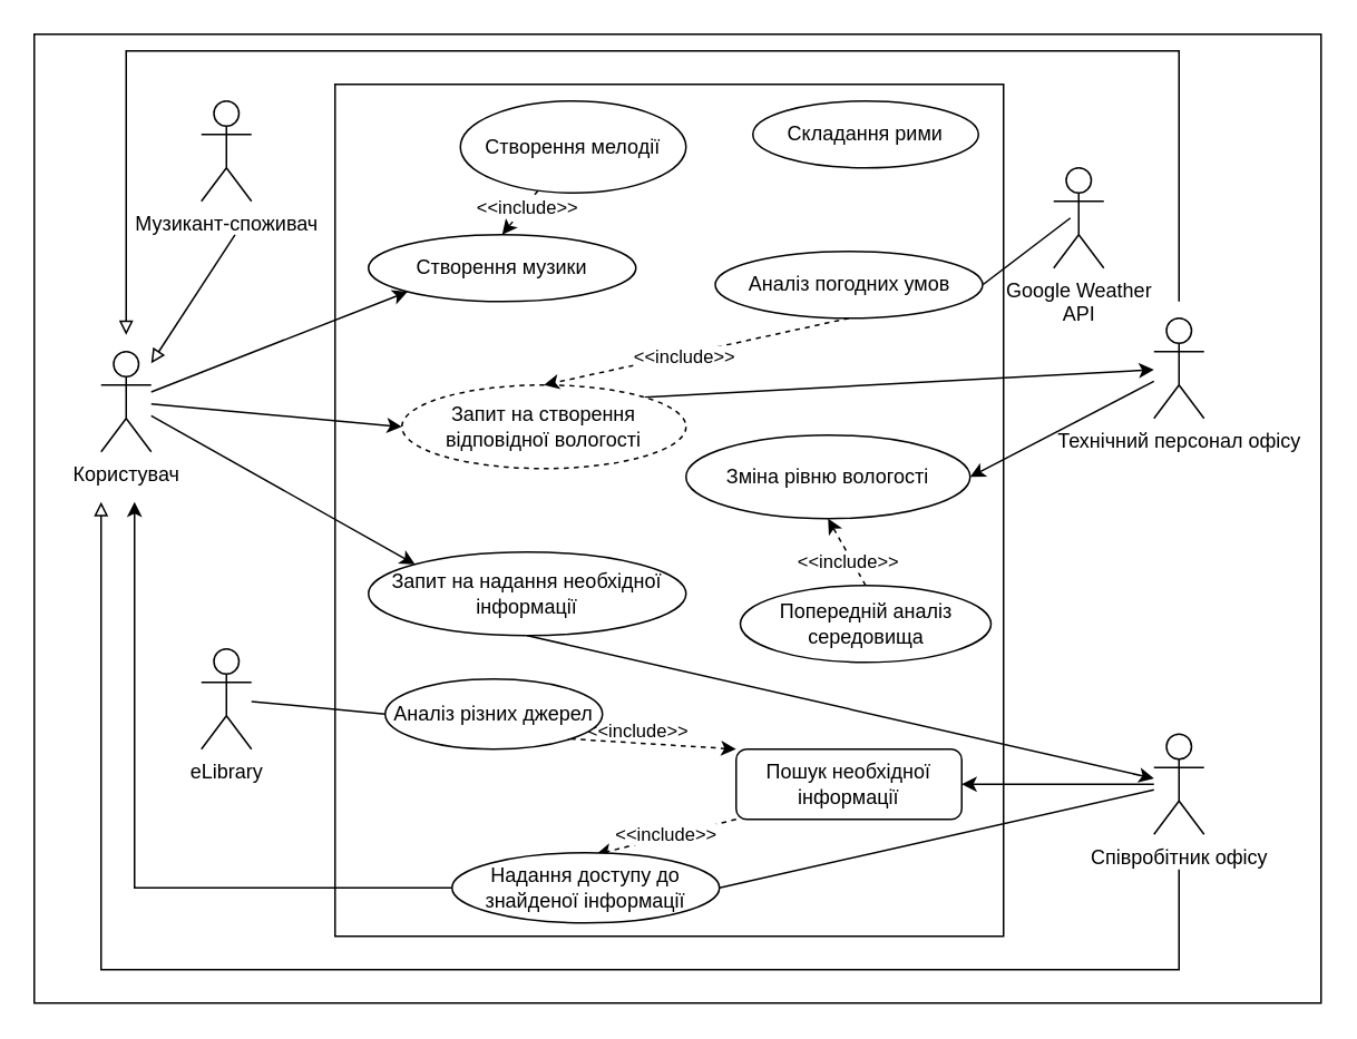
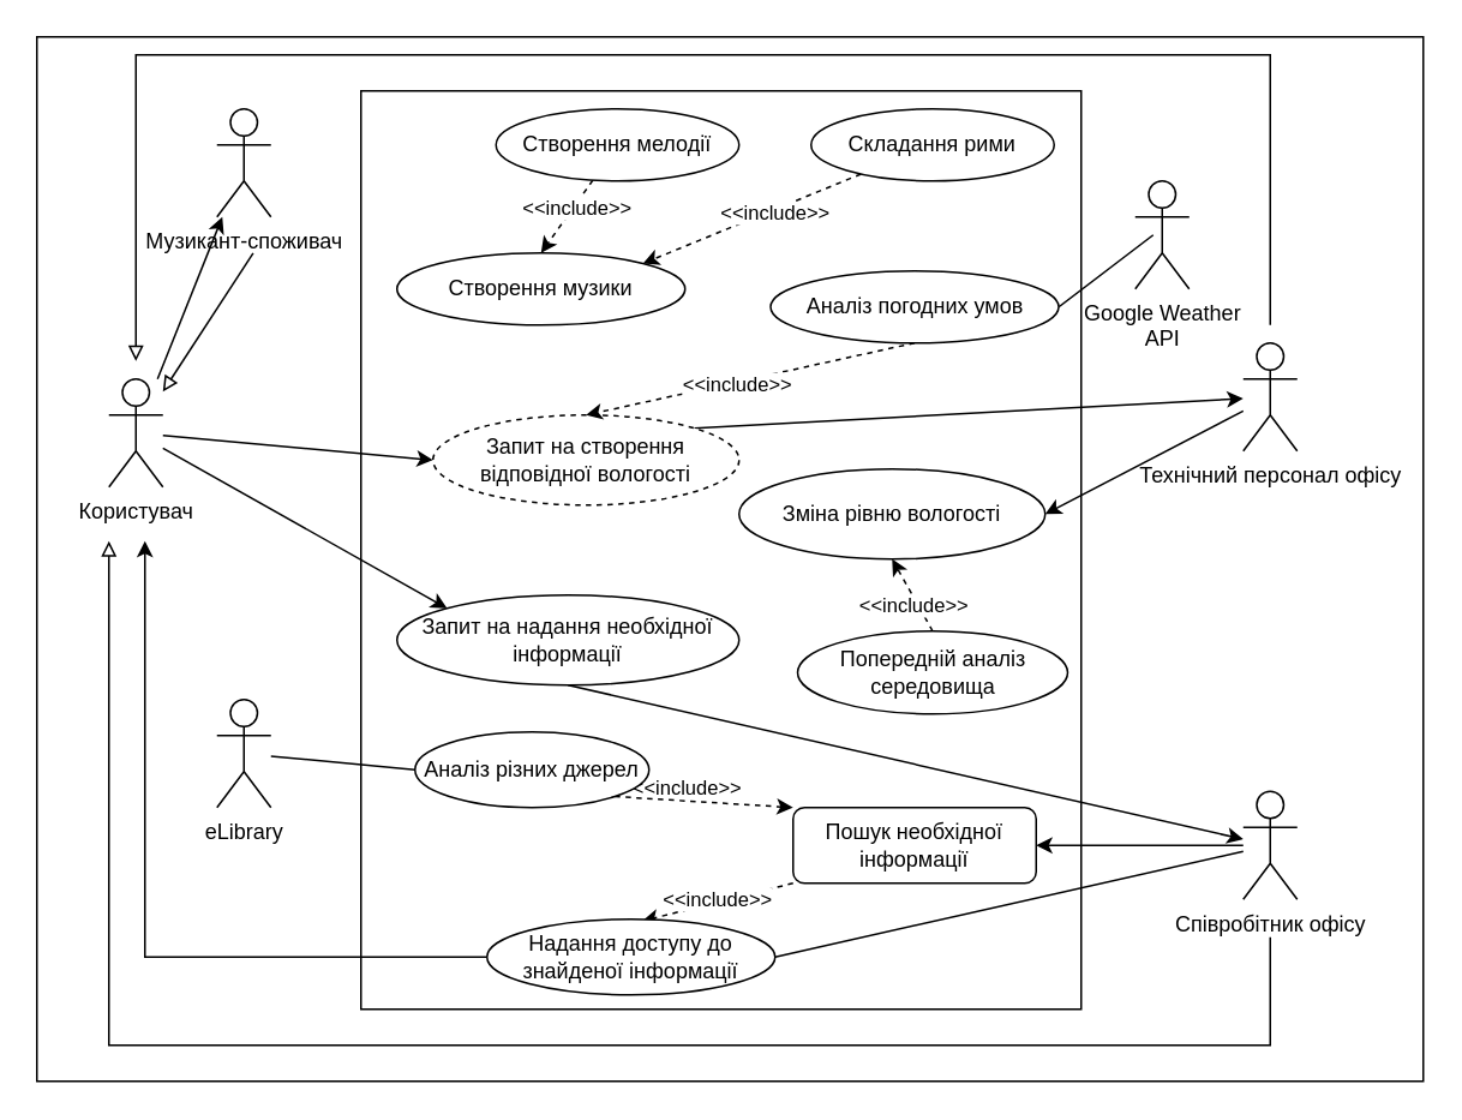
  <mxCell id="0" />
  <mxCell id="1" parent="0" />
  <mxCell id="2" value="" style="rounded=0;whiteSpace=wrap;html=1;" parent="1" vertex="1"><mxGeometry x="20" y="20" width="770" height="580" as="geometry" /></mxCell>
  <mxCell id="3" value="" style="rounded=0;whiteSpace=wrap;html=1;" parent="1" vertex="1"><mxGeometry x="200" y="50" width="400" height="510" as="geometry" /></mxCell>
  <mxCell id="4" style="rounded=0;orthogonalLoop=1;jettySize=auto;html=1;entryX=0;entryY=0.5;entryDx=0;entryDy=0;" parent="1" source="7" target="9" edge="1"><mxGeometry relative="1" as="geometry" /></mxCell>
  <mxCell id="5" style="rounded=0;orthogonalLoop=1;jettySize=auto;html=1;entryX=0;entryY=0;entryDx=0;entryDy=0;" parent="1" source="7" target="22" edge="1"><mxGeometry relative="1" as="geometry" /></mxCell>
- <mxCell id="6" style="rounded=0;orthogonalLoop=1;jettySize=auto;html=1;entryX=0;entryY=1;entryDx=0;entryDy=0;" parent="1" source="7" target="37" edge="1"><mxGeometry relative="1" as="geometry" /></mxCell>
+ <mxCell id="6" style="rounded=0;orthogonalLoop=1;jettySize=auto;html=1;" parent="1" source="7" target="45" edge="1"><mxGeometry relative="1" as="geometry" /></mxCell>
  <mxCell id="7" value="Користувач" style="shape=umlActor;verticalLabelPosition=bottom;verticalAlign=top;html=1;outlineConnect=0;" parent="1" vertex="1"><mxGeometry x="60" y="210" width="30" height="60" as="geometry" /></mxCell>
  <mxCell id="8" style="rounded=0;orthogonalLoop=1;jettySize=auto;html=1;exitX=1;exitY=0;exitDx=0;exitDy=0;" parent="1" source="9" target="16" edge="1"><mxGeometry relative="1" as="geometry" /></mxCell>
  <mxCell id="9" value="Запит на&amp;nbsp;створення відповідної вологості&lt;span id=&quot;docs-internal-guid-c57abb48-7fff-8af7-19ce-6c347189a080&quot;&gt;&lt;/span&gt;" style="ellipse;whiteSpace=wrap;html=1;dashed=1;" parent="1" vertex="1"><mxGeometry x="240" y="230" width="170" height="50" as="geometry" /></mxCell>
  <mxCell id="10" style="rounded=0;orthogonalLoop=1;jettySize=auto;html=1;exitX=0.5;exitY=1;exitDx=0;exitDy=0;entryX=0.5;entryY=0;entryDx=0;entryDy=0;dashed=1;" parent="1" source="13" target="9" edge="1"><mxGeometry relative="1" as="geometry" /></mxCell>
  <mxCell id="11" value="&amp;lt;&amp;lt;include&amp;gt;&amp;gt;" style="edgeLabel;html=1;align=center;verticalAlign=middle;resizable=0;points=[];" parent="10" vertex="1" connectable="0"><mxGeometry x="0.092" y="1" relative="1" as="geometry"><mxPoint as="offset" /></mxGeometry></mxCell>
  <mxCell id="12" style="rounded=0;orthogonalLoop=1;jettySize=auto;html=1;exitX=1;exitY=0.5;exitDx=0;exitDy=0;endArrow=none;endFill=0;" edge="1" parent="1" source="13"><mxGeometry relative="1" as="geometry"><mxPoint x="640" y="130" as="targetPoint" /></mxGeometry></mxCell>
  <mxCell id="13" value="Аналіз погодних умов&lt;span id=&quot;docs-internal-guid-c57abb48-7fff-8af7-19ce-6c347189a080&quot;&gt;&lt;/span&gt;" style="ellipse;whiteSpace=wrap;html=1;" parent="1" vertex="1"><mxGeometry x="427.5" y="150" width="160" height="40" as="geometry" /></mxCell>
  <mxCell id="14" style="rounded=0;orthogonalLoop=1;jettySize=auto;html=1;entryX=1;entryY=0.5;entryDx=0;entryDy=0;" parent="1" source="16" target="17" edge="1"><mxGeometry relative="1" as="geometry" /></mxCell>
  <mxCell id="15" style="edgeStyle=orthogonalEdgeStyle;rounded=0;orthogonalLoop=1;jettySize=auto;html=1;endArrow=block;endFill=0;" parent="1" edge="1"><mxGeometry relative="1" as="geometry"><mxPoint x="705" y="180" as="sourcePoint" /><mxPoint x="75" y="200" as="targetPoint" /><Array as="points"><mxPoint x="705" y="30" /><mxPoint x="75" y="30" /></Array></mxGeometry></mxCell>
  <mxCell id="16" value="Технічний персонал офісу" style="shape=umlActor;verticalLabelPosition=bottom;verticalAlign=top;html=1;outlineConnect=0;" parent="1" vertex="1"><mxGeometry x="690" y="190" width="30" height="60" as="geometry" /></mxCell>
  <mxCell id="17" value="Зміна рівню вологості&lt;span id=&quot;docs-internal-guid-c57abb48-7fff-8af7-19ce-6c347189a080&quot;&gt;&lt;/span&gt;" style="ellipse;whiteSpace=wrap;html=1;" parent="1" vertex="1"><mxGeometry x="410" y="260" width="170" height="50" as="geometry" /></mxCell>
  <mxCell id="18" style="rounded=0;orthogonalLoop=1;jettySize=auto;html=1;exitX=0.5;exitY=0;exitDx=0;exitDy=0;entryX=0.5;entryY=1;entryDx=0;entryDy=0;dashed=1;" parent="1" source="20" target="17" edge="1"><mxGeometry relative="1" as="geometry" /></mxCell>
  <mxCell id="19" value="&amp;lt;&amp;lt;include&amp;gt;&amp;gt;" style="edgeLabel;html=1;align=center;verticalAlign=middle;resizable=0;points=[];" parent="18" vertex="1" connectable="0"><mxGeometry x="0.051" y="-1" relative="1" as="geometry"><mxPoint y="7" as="offset" /></mxGeometry></mxCell>
  <mxCell id="20" value="Попередній аналіз середовища&lt;span id=&quot;docs-internal-guid-c57abb48-7fff-8af7-19ce-6c347189a080&quot;&gt;&lt;/span&gt;" style="ellipse;whiteSpace=wrap;html=1;" parent="1" vertex="1"><mxGeometry x="442.5" y="350" width="150" height="46" as="geometry" /></mxCell>
  <mxCell id="21" style="rounded=0;orthogonalLoop=1;jettySize=auto;html=1;exitX=0.5;exitY=1;exitDx=0;exitDy=0;" parent="1" source="22" target="26" edge="1"><mxGeometry relative="1" as="geometry" /></mxCell>
  <mxCell id="22" value="Запит на надання необхідної інформації&lt;span id=&quot;docs-internal-guid-c57abb48-7fff-8af7-19ce-6c347189a080&quot;&gt;&lt;/span&gt;" style="ellipse;whiteSpace=wrap;html=1;" parent="1" vertex="1"><mxGeometry x="220" y="330" width="190" height="50" as="geometry" /></mxCell>
  <mxCell id="23" style="rounded=0;orthogonalLoop=1;jettySize=auto;html=1;entryX=1;entryY=0.5;entryDx=0;entryDy=0;endArrow=none;" parent="1" source="26" target="34" edge="1"><mxGeometry relative="1" as="geometry" /></mxCell>
  <mxCell id="24" style="rounded=0;orthogonalLoop=1;jettySize=auto;html=1;entryX=1;entryY=0.5;entryDx=0;entryDy=0;" parent="1" source="26" target="29" edge="1"><mxGeometry relative="1" as="geometry" /></mxCell>
  <mxCell id="25" style="edgeStyle=orthogonalEdgeStyle;rounded=0;orthogonalLoop=1;jettySize=auto;html=1;endArrow=block;endFill=0;" parent="1" edge="1"><mxGeometry relative="1" as="geometry"><mxPoint x="705" y="520" as="sourcePoint" /><mxPoint x="60" y="300" as="targetPoint" /><Array as="points"><mxPoint x="705" y="580" /><mxPoint x="60" y="580" /></Array></mxGeometry></mxCell>
  <mxCell id="26" value="Співробітник офісу" style="shape=umlActor;verticalLabelPosition=bottom;verticalAlign=top;html=1;outlineConnect=0;" parent="1" vertex="1"><mxGeometry x="690" y="439" width="30" height="60" as="geometry" /></mxCell>
  <mxCell id="27" style="rounded=0;orthogonalLoop=1;jettySize=auto;html=1;exitX=0;exitY=1;exitDx=0;exitDy=0;entryX=0.539;entryY=0.024;entryDx=0;entryDy=0;entryPerimeter=0;dashed=1;" parent="1" source="29" target="34" edge="1"><mxGeometry relative="1" as="geometry" /></mxCell>
  <mxCell id="28" value="&amp;lt;&amp;lt;include&amp;gt;&amp;gt;" style="edgeLabel;html=1;align=center;verticalAlign=middle;resizable=0;points=[];" parent="27" vertex="1" connectable="0"><mxGeometry x="-0.329" y="-2" relative="1" as="geometry"><mxPoint x="-14" y="3" as="offset" /></mxGeometry></mxCell>
  <mxCell id="29" value="Пошук необхідної інформації&lt;span id=&quot;docs-internal-guid-c57abb48-7fff-8af7-19ce-6c347189a080&quot;&gt;&lt;/span&gt;" style="whiteSpace=wrap;html=1;rounded=1;" parent="1" vertex="1"><mxGeometry x="440" y="448" width="135" height="42" as="geometry" /></mxCell>
  <mxCell id="30" style="rounded=0;orthogonalLoop=1;jettySize=auto;html=1;exitX=1;exitY=1;exitDx=0;exitDy=0;entryX=0;entryY=0;entryDx=0;entryDy=0;dashed=1;" parent="1" source="32" target="29" edge="1"><mxGeometry relative="1" as="geometry" /></mxCell>
  <mxCell id="31" value="&amp;lt;&amp;lt;include&amp;gt;&amp;gt;" style="edgeLabel;html=1;align=center;verticalAlign=middle;resizable=0;points=[];labelBackgroundColor=none;" parent="30" vertex="1" connectable="0"><mxGeometry x="0.043" relative="1" as="geometry"><mxPoint x="-12" y="-9" as="offset" /></mxGeometry></mxCell>
  <mxCell id="32" value="Аналіз різних джерел&lt;span id=&quot;docs-internal-guid-c57abb48-7fff-8af7-19ce-6c347189a080&quot;&gt;&lt;/span&gt;" style="ellipse;whiteSpace=wrap;html=1;" parent="1" vertex="1"><mxGeometry x="230" y="406" width="130" height="42" as="geometry" /></mxCell>
  <mxCell id="33" style="edgeStyle=orthogonalEdgeStyle;rounded=0;orthogonalLoop=1;jettySize=auto;html=1;exitX=0;exitY=0.5;exitDx=0;exitDy=0;" parent="1" source="34" edge="1"><mxGeometry relative="1" as="geometry"><mxPoint x="80" y="300" as="targetPoint" /><Array as="points"><mxPoint x="80" y="531" /></Array></mxGeometry></mxCell>
  <mxCell id="34" value="Надання доступу до знайденої інформації&lt;span id=&quot;docs-internal-guid-c57abb48-7fff-8af7-19ce-6c347189a080&quot;&gt;&lt;/span&gt;" style="ellipse;whiteSpace=wrap;html=1;" parent="1" vertex="1"><mxGeometry x="270" y="510" width="160" height="42" as="geometry" /></mxCell>
  <mxCell id="35" style="rounded=0;orthogonalLoop=1;jettySize=auto;html=1;entryX=0;entryY=0.5;entryDx=0;entryDy=0;endArrow=none;endFill=0;" parent="1" source="36" target="32" edge="1"><mxGeometry relative="1" as="geometry" /></mxCell>
  <mxCell id="36" value="eLibrary" style="shape=umlActor;verticalLabelPosition=bottom;verticalAlign=top;html=1;outlineConnect=0;" parent="1" vertex="1"><mxGeometry x="120" y="388" width="30" height="60" as="geometry" /></mxCell>
  <mxCell id="37" value="Створення музики&lt;span id=&quot;docs-internal-guid-c57abb48-7fff-8af7-19ce-6c347189a080&quot;&gt;&lt;/span&gt;" style="ellipse;whiteSpace=wrap;html=1;" parent="1" vertex="1"><mxGeometry x="220" y="140" width="160" height="40" as="geometry" /></mxCell>
+ <mxCell id="38" style="rounded=0;orthogonalLoop=1;jettySize=auto;html=1;entryX=1;entryY=0;entryDx=0;entryDy=0;dashed=1;" parent="1" source="40" target="37" edge="1"><mxGeometry relative="1" as="geometry" /></mxCell>
+ <mxCell id="39" value="&amp;lt;&amp;lt;include&amp;gt;&amp;gt;" style="edgeLabel;html=1;align=center;verticalAlign=middle;resizable=0;points=[];" parent="38" vertex="1" connectable="0"><mxGeometry x="-0.196" y="1" relative="1" as="geometry"><mxPoint as="offset" /></mxGeometry></mxCell>
  <mxCell id="40" value="Складання рими&lt;span id=&quot;docs-internal-guid-c57abb48-7fff-8af7-19ce-6c347189a080&quot;&gt;&lt;/span&gt;" style="ellipse;whiteSpace=wrap;html=1;" parent="1" vertex="1"><mxGeometry x="450" y="60" width="135" height="40" as="geometry" /></mxCell>
  <mxCell id="41" style="rounded=0;orthogonalLoop=1;jettySize=auto;html=1;entryX=0.5;entryY=0;entryDx=0;entryDy=0;dashed=1;" parent="1" source="43" target="37" edge="1"><mxGeometry relative="1" as="geometry" /></mxCell>
  <mxCell id="42" value="&amp;lt;&amp;lt;include&amp;gt;&amp;gt;" style="edgeLabel;html=1;align=center;verticalAlign=middle;resizable=0;points=[];" parent="41" vertex="1" connectable="0"><mxGeometry x="-0.27" y="1" relative="1" as="geometry"><mxPoint as="offset" /></mxGeometry></mxCell>
- <mxCell id="43" value="Створення мелодії&lt;span id=&quot;docs-internal-guid-c57abb48-7fff-8af7-19ce-6c347189a080&quot;&gt;&lt;/span&gt;" style="ellipse;whiteSpace=wrap;html=1;" parent="1" vertex="1"><mxGeometry x="275" y="60" width="135" height="55" as="geometry" /></mxCell>
+ <mxCell id="43" value="Створення мелодії&lt;span id=&quot;docs-internal-guid-c57abb48-7fff-8af7-19ce-6c347189a080&quot;&gt;&lt;/span&gt;" style="ellipse;whiteSpace=wrap;html=1;" parent="1" vertex="1"><mxGeometry x="275" y="60" width="135" height="40" as="geometry" /></mxCell>
  <mxCell id="44" style="rounded=0;orthogonalLoop=1;jettySize=auto;html=1;endArrow=block;endFill=0;exitX=0.156;exitY=0.207;exitDx=0;exitDy=0;exitPerimeter=0;" edge="1" parent="1" source="2" target="7"><mxGeometry relative="1" as="geometry"><mxPoint x="140" y="130" as="sourcePoint" /></mxGeometry></mxCell>
  <mxCell id="45" value="Музикант-споживач" style="shape=umlActor;verticalLabelPosition=bottom;verticalAlign=top;html=1;outlineConnect=0;" vertex="1" parent="1"><mxGeometry x="120" y="60" width="30" height="60" as="geometry" /></mxCell>
  <mxCell id="46" value="Google Weather &lt;br&gt;API" style="shape=umlActor;verticalLabelPosition=bottom;verticalAlign=top;html=1;outlineConnect=0;" vertex="1" parent="1"><mxGeometry x="630" y="100" width="30" height="60" as="geometry" /></mxCell>
